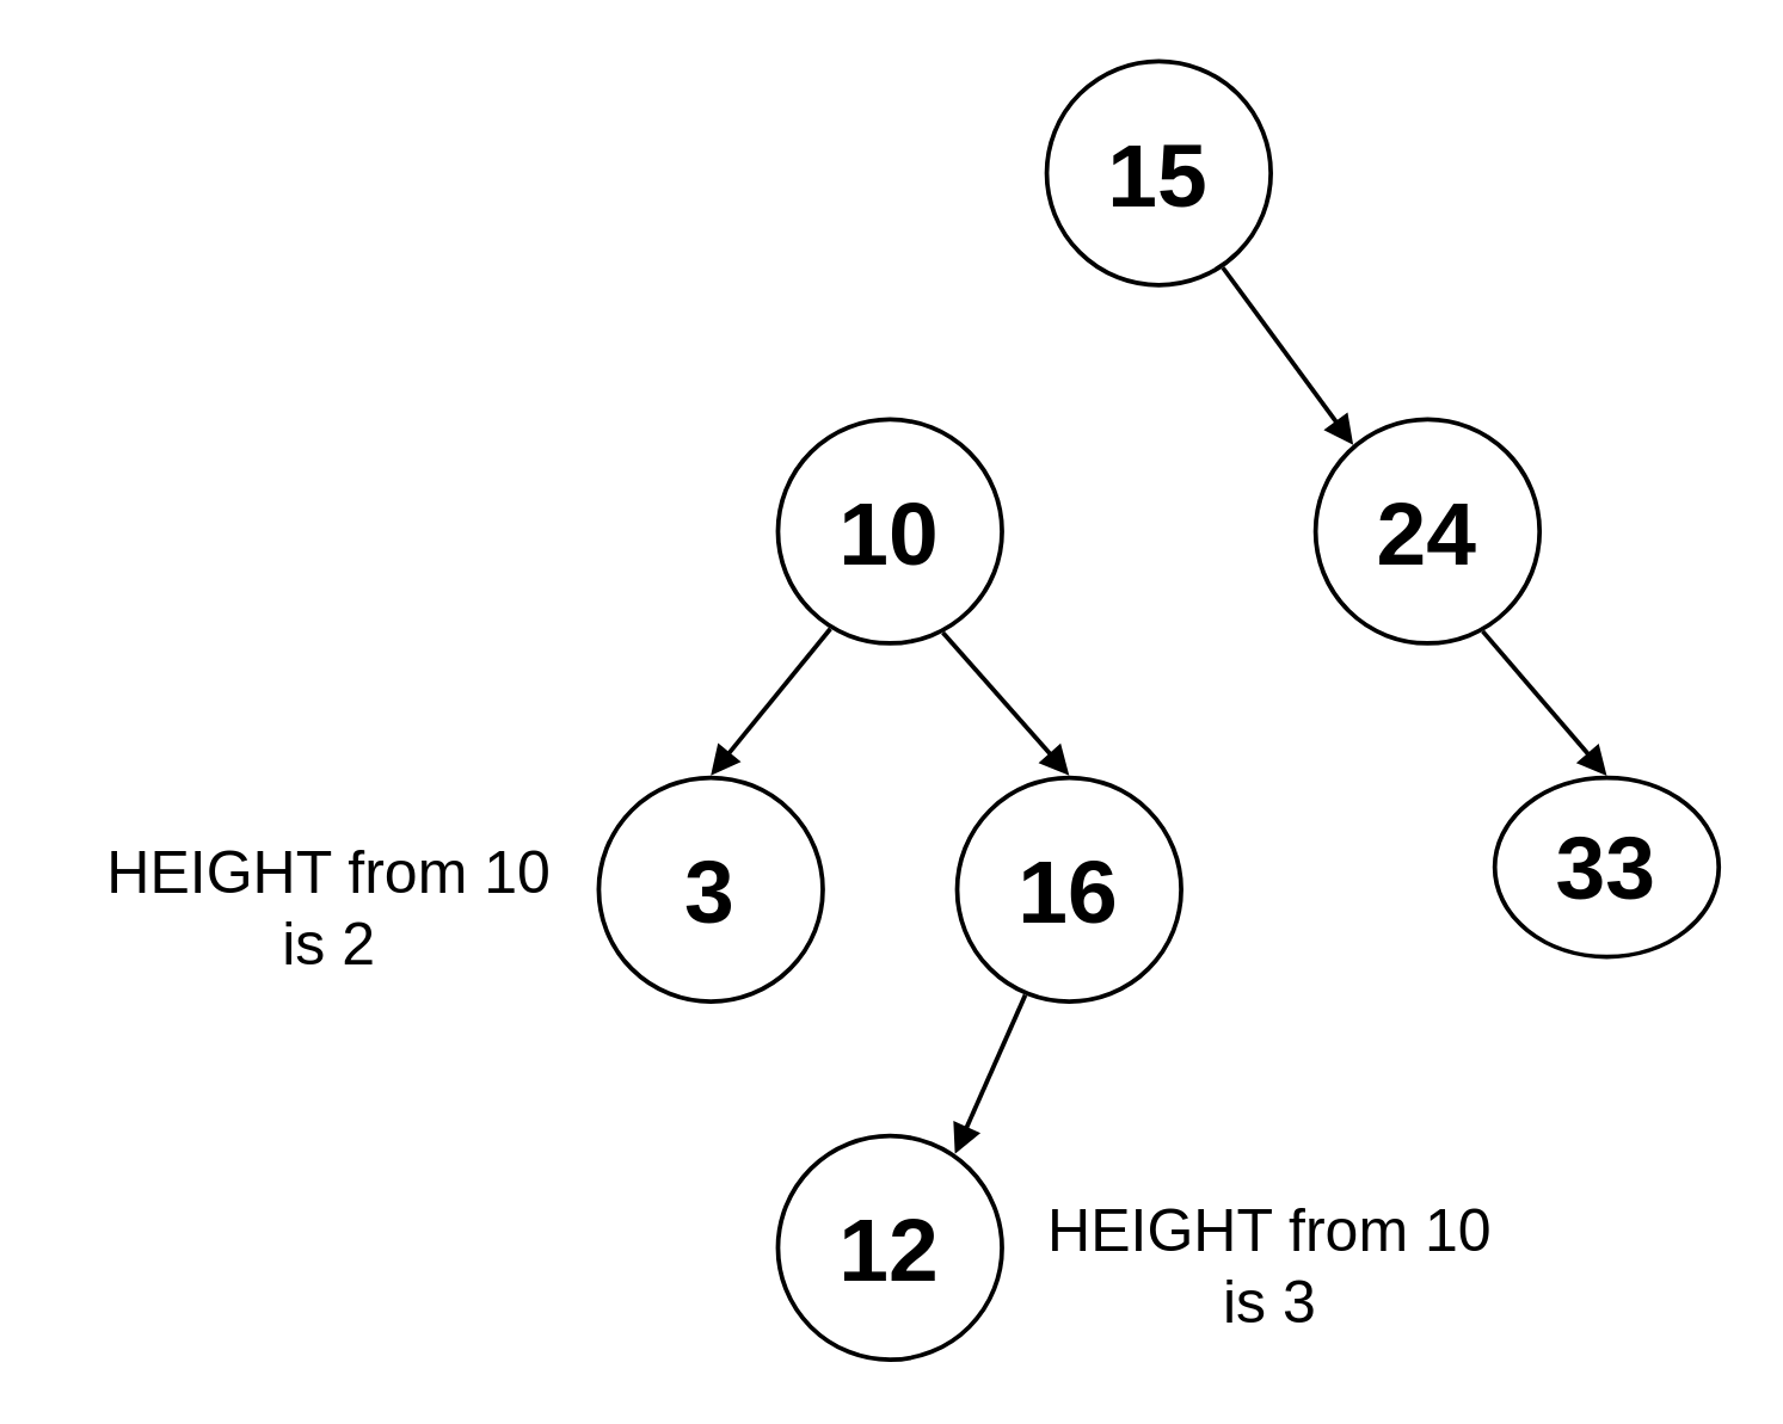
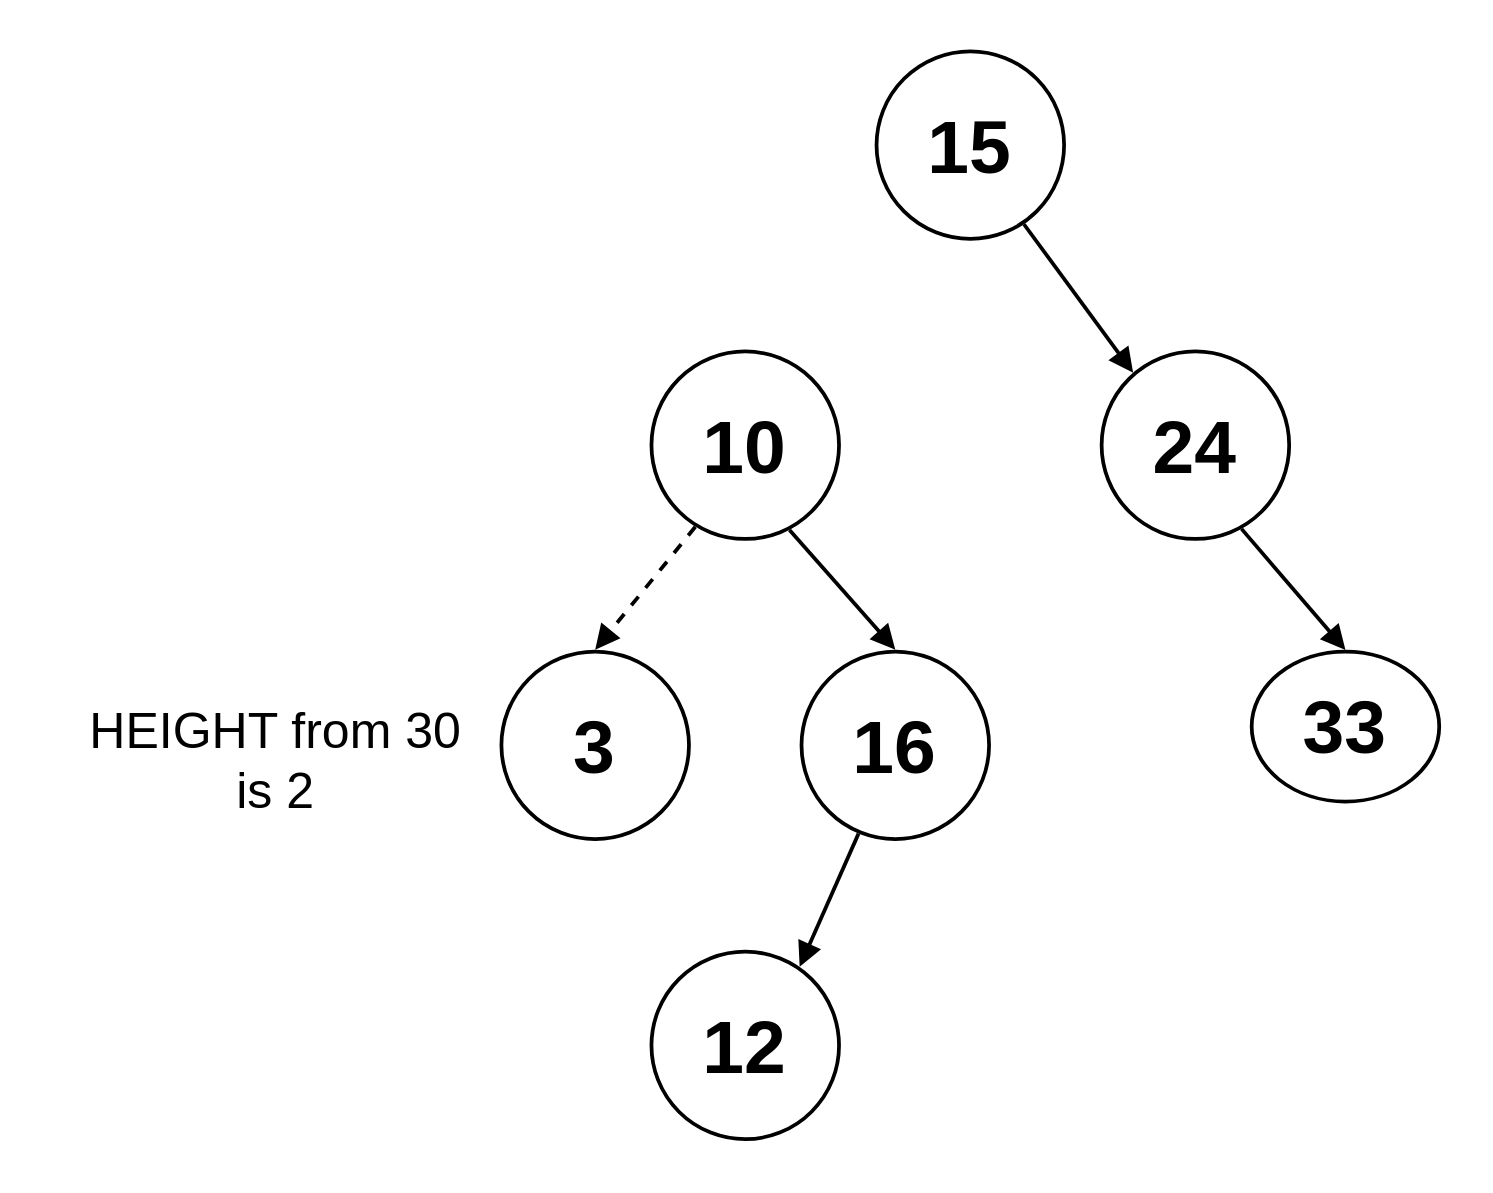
  <mxCell id="0" />
  <mxCell id="1" parent="0" />
  <mxCell id="2" value="15" style="html=1;overflow=block;blockSpacing=1;whiteSpace=wrap;ellipse;fontSize=30;fontColor=default;fontStyle=1;spacing=3.8;strokeOpacity=100;strokeWidth=1.5;" vertex="1" parent="1"><mxGeometry x="350" y="20" width="75" height="75" as="geometry" /></mxCell>
  <mxCell id="3" value="10" style="html=1;overflow=block;blockSpacing=1;whiteSpace=wrap;ellipse;fontSize=30;fontColor=default;fontStyle=1;spacing=3.8;strokeOpacity=100;strokeWidth=1.5;" vertex="1" parent="1"><mxGeometry x="260" y="140" width="75" height="75" as="geometry" /></mxCell>
  <mxCell id="4" value="24" style="html=1;overflow=block;blockSpacing=1;whiteSpace=wrap;ellipse;fontSize=30;fontColor=default;fontStyle=1;spacing=3.8;strokeOpacity=100;strokeWidth=1.5;" vertex="1" parent="1"><mxGeometry x="440" y="140" width="75" height="75" as="geometry" /></mxCell>
  <mxCell id="5" value="3" style="html=1;overflow=block;blockSpacing=1;whiteSpace=wrap;ellipse;fontSize=30;fontColor=default;fontStyle=1;spacing=3.8;strokeOpacity=100;strokeWidth=1.5;" vertex="1" parent="1"><mxGeometry x="200" y="260" width="75" height="75" as="geometry" /></mxCell>
  <mxCell id="6" value="16" style="html=1;overflow=block;blockSpacing=1;whiteSpace=wrap;ellipse;fontSize=30;fontColor=default;fontStyle=1;spacing=3.8;strokeOpacity=100;strokeWidth=1.5;" vertex="1" parent="1"><mxGeometry x="320" y="260" width="75" height="75" as="geometry" /></mxCell>
  <mxCell id="7" value="33" style="html=1;overflow=block;blockSpacing=1;whiteSpace=wrap;ellipse;fontSize=30;fontColor=default;fontStyle=1;spacing=3.8;strokeOpacity=100;strokeWidth=1.5;" vertex="1" parent="1"><mxGeometry x="500" y="260" width="75" height="60" as="geometry" /></mxCell>
  <mxCell id="8" value="" style="html=1;jettySize=18;whiteSpace=wrap;fontSize=13;strokeOpacity=100;strokeWidth=1.5;rounded=0;startArrow=none;endArrow=block;endFill=1;exitX=0.786;exitY=0.922;exitPerimeter=0;entryX=0.168;entryY=0.114;entryPerimeter=0;" edge="1" parent="1" source="2" target="4"><mxGeometry width="100" height="100" relative="1" as="geometry"><Array as="points" /></mxGeometry></mxCell>
- <mxCell id="9" value="" style="html=1;jettySize=18;whiteSpace=wrap;fontSize=13;strokeOpacity=100;strokeWidth=1.5;rounded=0;startArrow=none;endArrow=block;endFill=1;exitX=0.234;exitY=0.935;exitPerimeter=0;entryX=0.5;entryY=-0.01;entryPerimeter=0;" edge="1" parent="1" source="3" target="5"><mxGeometry width="100" height="100" relative="1" as="geometry"><Array as="points" /></mxGeometry></mxCell>
+ <mxCell id="9" value="" style="html=1;jettySize=18;whiteSpace=wrap;fontSize=13;strokeOpacity=100;strokeWidth=1.5;rounded=0;startArrow=none;endArrow=block;endFill=1;exitX=0.234;exitY=0.935;exitPerimeter=0;entryX=0.5;entryY=-0.01;entryPerimeter=0;dashed=1;" edge="1" parent="1" source="3" target="5"><mxGeometry width="100" height="100" relative="1" as="geometry"><Array as="points" /></mxGeometry></mxCell>
  <mxCell id="10" value="" style="html=1;jettySize=18;whiteSpace=wrap;fontSize=13;strokeOpacity=100;strokeWidth=1.5;rounded=0;startArrow=none;endArrow=block;endFill=1;exitX=0.736;exitY=0.952;exitPerimeter=0;entryX=0.5;entryY=-0.01;entryPerimeter=0;" edge="1" parent="1" source="3" target="6"><mxGeometry width="100" height="100" relative="1" as="geometry"><Array as="points" /></mxGeometry></mxCell>
  <mxCell id="11" value="" style="html=1;jettySize=18;whiteSpace=wrap;fontSize=13;strokeOpacity=100;strokeWidth=1.5;rounded=0;startArrow=none;endArrow=block;endFill=1;exitX=0.746;exitY=0.946;exitPerimeter=0;entryX=0.5;entryY=-0.01;entryPerimeter=0;" edge="1" parent="1" source="4" target="7"><mxGeometry width="100" height="100" relative="1" as="geometry"><Array as="points" /></mxGeometry></mxCell>
  <mxCell id="12" value="12" style="html=1;overflow=block;blockSpacing=1;whiteSpace=wrap;ellipse;fontSize=30;fontColor=default;fontStyle=1;spacing=3.8;strokeOpacity=100;strokeWidth=1.5;" vertex="1" parent="1"><mxGeometry x="260" y="380" width="75" height="75" as="geometry" /></mxCell>
  <mxCell id="13" value="" style="html=1;jettySize=18;whiteSpace=wrap;fontSize=13;strokeOpacity=100;strokeWidth=1.5;rounded=0;startArrow=none;endArrow=block;endFill=1;exitX=0.304;exitY=0.971;exitPerimeter=0;entryX=0.79;entryY=0.081;entryPerimeter=0;" edge="1" parent="1" source="6" target="12"><mxGeometry width="100" height="100" relative="1" as="geometry"><Array as="points" /></mxGeometry></mxCell>
- <mxCell id="14" value="HEIGHT from 10 &#10;is 2" style="html=1;overflow=block;blockSpacing=1;whiteSpace=wrap;fontSize=20;fontColor=default;spacing=3.8;strokeOpacity=0;fillOpacity=0;fillColor=#ffffff;strokeWidth=1.5;" vertex="1" parent="1"><mxGeometry y="275" width="180" height="56" as="geometry" x="20" /></mxCell>
- <mxCell id="15" value="HEIGHT from 10 &#10;is 3" style="html=1;overflow=block;blockSpacing=1;whiteSpace=wrap;fontSize=20;fontColor=default;spacing=3.8;strokeOpacity=0;fillOpacity=0;fillColor=#ffffff;strokeWidth=1.5;" vertex="1" parent="1"><mxGeometry x="335" y="395" width="180" height="56" as="geometry" /></mxCell>
+ <mxCell id="14" value="HEIGHT from 30 &#10;is 2" style="html=1;overflow=block;blockSpacing=1;whiteSpace=wrap;fontSize=20;fontColor=default;spacing=3.8;strokeOpacity=0;fillOpacity=0;fillColor=#ffffff;strokeWidth=1.5;" vertex="1" parent="1"><mxGeometry y="275" width="180" height="56" as="geometry" x="20" /></mxCell>
